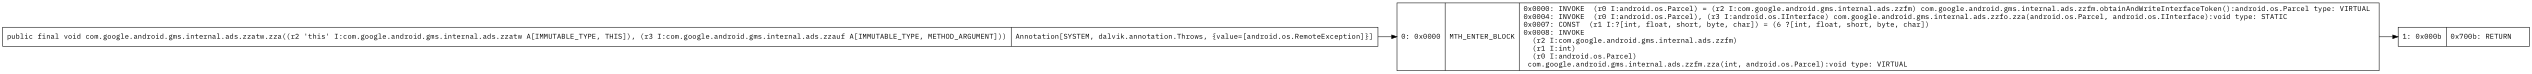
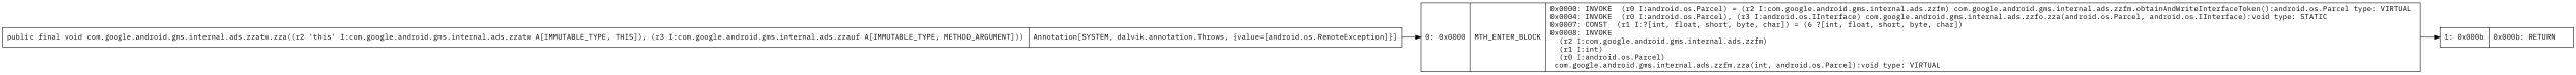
  digraph {
    rankdir=LR
    fontname="IBM Plex Mono"
    node [shape=record fontname="IBM Plex Mono"]
    edge [fontname="IBM Plex Mono"]
    n1 [label="{0\:\ 0x0000|MTH_ENTER_BLOCK\l|0x0000: INVOKE  (r0 I:android.os.Parcel) = (r2 I:com.google.android.gms.internal.ads.zzfm) com.google.android.gms.internal.ads.zzfm.obtainAndWriteInterfaceToken():android.os.Parcel type: VIRTUAL \l0x0004: INVOKE  (r0 I:android.os.Parcel), (r3 I:android.os.IInterface) com.google.android.gms.internal.ads.zzfo.zza(android.os.Parcel, android.os.IInterface):void type: STATIC \l0x0007: CONST  (r1 I:?[int, float, short, byte, char]) = (6 ?[int, float, short, byte, char]) \l0x0008: INVOKE  \l  (r2 I:com.google.android.gms.internal.ads.zzfm)\l  (r1 I:int)\l  (r0 I:android.os.Parcel)\l com.google.android.gms.internal.ads.zzfm.zza(int, android.os.Parcel):void type: VIRTUAL \l}"]
-   n2 [label="{1\:\ 0x000b|0x700b: RETURN   \l}"]
+   n2 [label="{1\:\ 0x000b|0x000b: RETURN   \l}"]
    n3 [label="{public final void com.google.android.gms.internal.ads.zzatw.zza((r2 'this' I:com.google.android.gms.internal.ads.zzatw A[IMMUTABLE_TYPE, THIS]), (r3 I:com.google.android.gms.internal.ads.zzauf A[IMMUTABLE_TYPE, METHOD_ARGUMENT]))  | Annotation[SYSTEM, dalvik.annotation.Throws, \{value=[android.os.RemoteException]\}]\l}"]
    n1 -> n2
    n3 -> n1
  }
